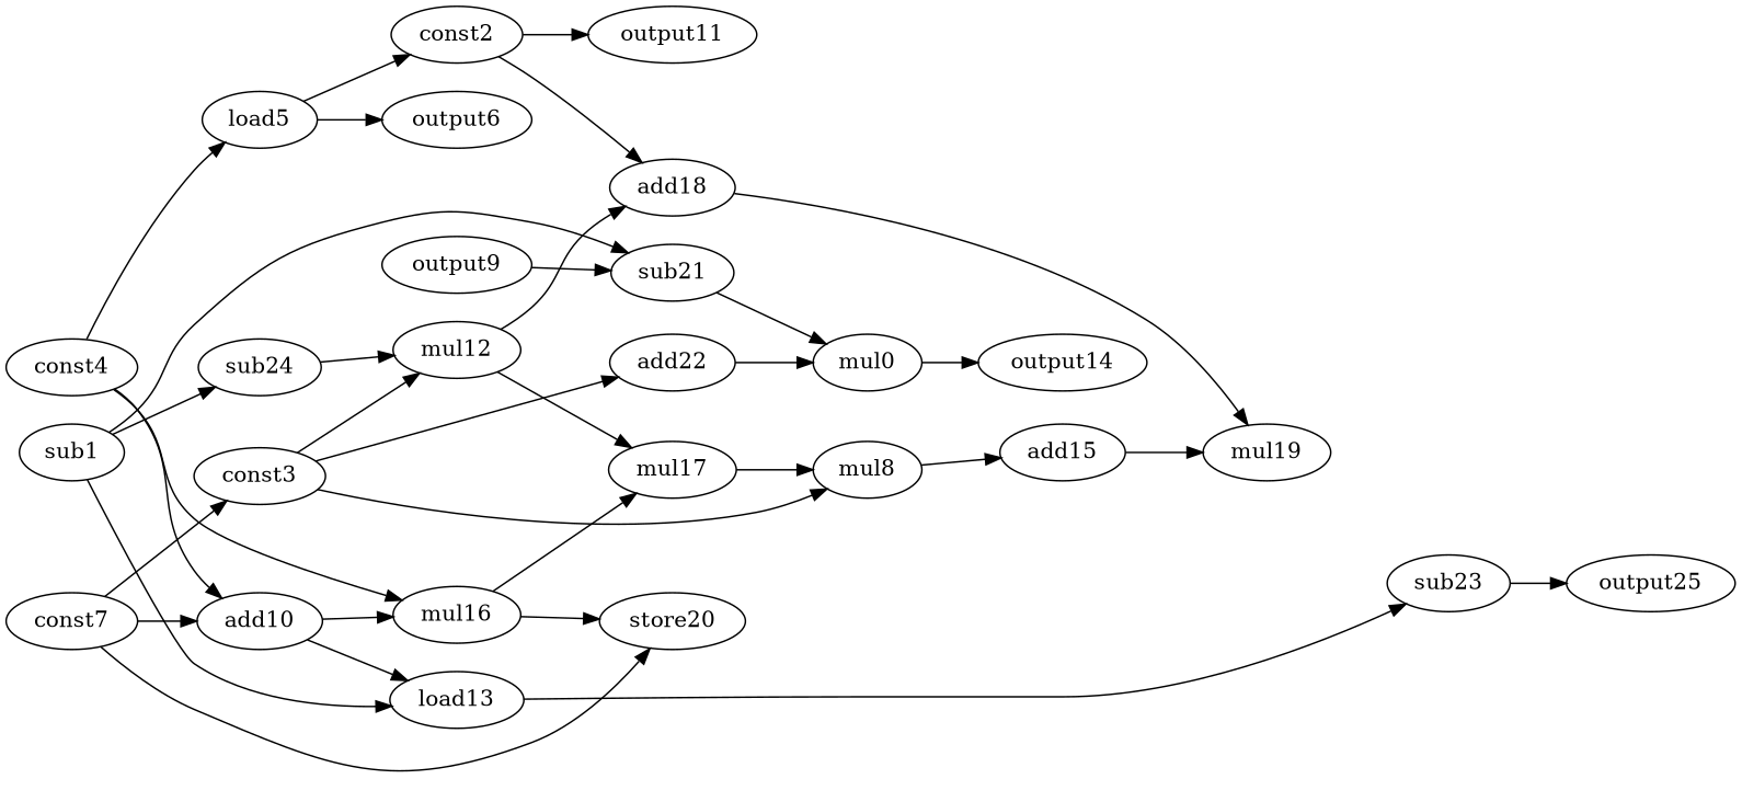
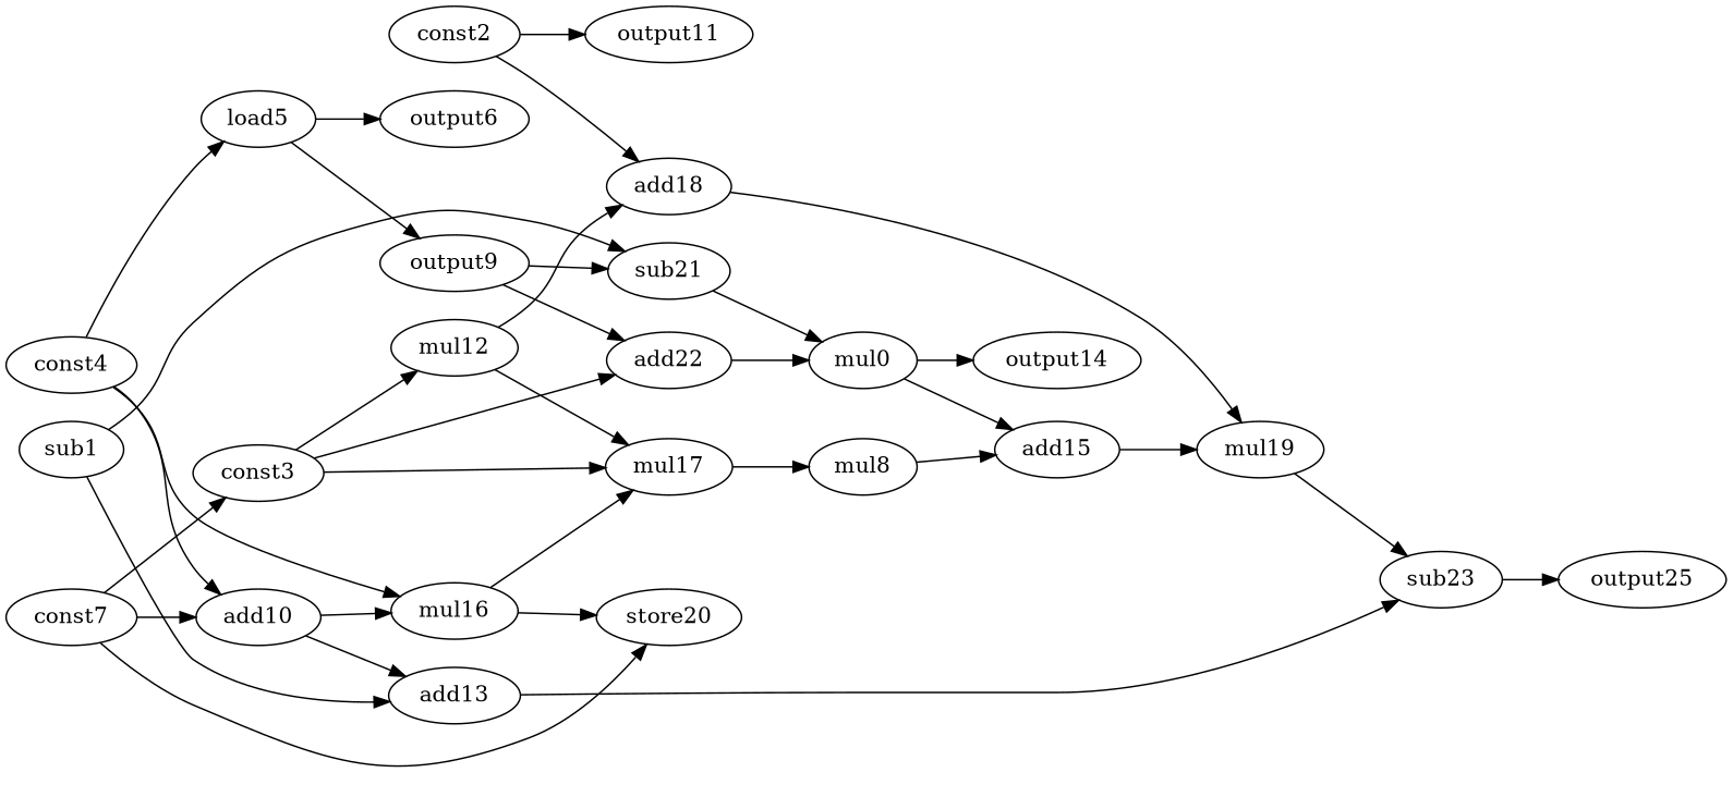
  digraph {
    rankdir=LR
    node [opcode=mul]
    edge [operand=0]
    output14 [opcode=output]
    mul0
    add15 [opcode=add]
    mul19
    n5 [label=sub1 opcode=const]
-   add13 [opcode=add label=load13]
+   add13 [opcode=add]
    sub21 [opcode=sub]
-   sub24 [opcode=sub]
    sub23 [opcode=sub]
    mul12
    const2 [opcode=const]
    output11 [opcode=output]
    add18 [opcode=add]
    const3 [opcode=const]
    mul8
    add22 [opcode=add]
    mul17
    const4 [opcode=const]
    load5 [opcode=load]
    add10 [opcode=add]
    mul16
    output6 [opcode=output]
    n23 [label=output9 opcode=load]
    store20 [opcode=store]
    const7 [opcode=const]
    output25 [opcode=output]
    mul0 -> output14
+   mul0 -> add15
    add15 -> mul19 [operand=1]
+   mul19 -> sub23
    n5 -> add13
    n5 -> sub21
-   n5 -> sub24
    add13 -> sub23 [operand=1]
    sub21 -> mul0
-   sub24 -> mul12
    sub23 -> output25
    mul12 -> add18 [operand=1]
    mul12 -> mul17 [operand=1]
    const2 -> output11
    const2 -> add18
    add18 -> mul19
    const3 -> mul12 [operand=1]
-   const3 -> mul8 [operand=1]
+   const3 -> mul17 [operand=1]
    const3 -> add22 [operand=1]
    mul8 -> add15 [operand=1]
    add22 -> mul0 [operand=1]
    mul17 -> mul8
    const4 -> load5
    const4 -> add10
    const4 -> mul16 [operand=1]
    load5 -> output6
-   load5 -> const2
+   load5 -> n23
    add10 -> add13 [operand=1]
    add10 -> mul16
    mul16 -> mul17
    mul16 -> store20
    n23 -> sub21 [operand=1]
+   n23 -> add22
    const7 -> const3 [operand=1]
    const7 -> add10 [operand=1]
    const7 -> store20 [operand=1]
  }
